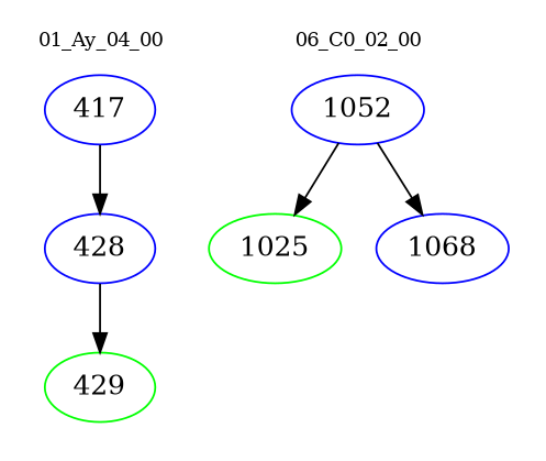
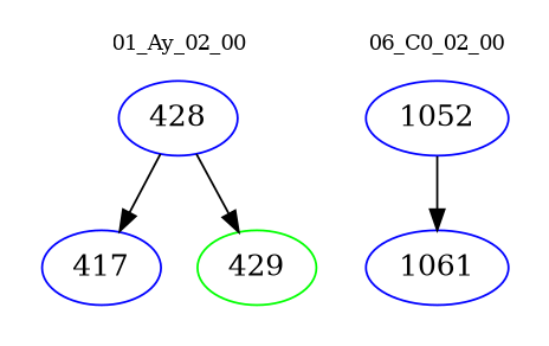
  digraph {
    node [color=blue]
    edge [color=black]
    n1 [label=428]
    n2 [label=417]
    n3 [color=green label=429]
    n4 [label=1052]
-   n5 [color=green label=1025]
-   n6 [label=1068]
+   n6 [label=1061]
    subgraph cluster_1 {
      color=white
      fontsize=10
-     label="01_Ay_04_00"
+     label="01_Ay_02_00"
      n1
      n2
      n3
    }
    subgraph cluster_2 {
      color=white
      fontsize=10
      label="06_C0_02_00"
      n4
-     n5
      n6
    }
-   n2 -> n1
+   n1 -> n2
    n1 -> n3
-   n4 -> n5
    n4 -> n6
  }
